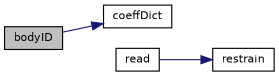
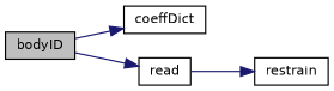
  digraph {
    rankdir=LR
    node [color=black fontname=Helvetica fontsize=10 shape=record]
    edge [color=midnightblue fontname=Helvetica fontsize=10 labelfontname=Helvetica labelfontsize=10 style=solid]
    n1 [fillcolor=grey75 fontcolor=black height=0.2 label=bodyID style=filled width=0.4]
    n2 [height=0.2 label=coeffDict width=0.4]
    n3 [height=0.2 label=read width=0.4]
    n4 [height=0.2 label=restrain width=0.4]
    n1 -> n2
+   n1 -> n3
    n3 -> n4
  }
